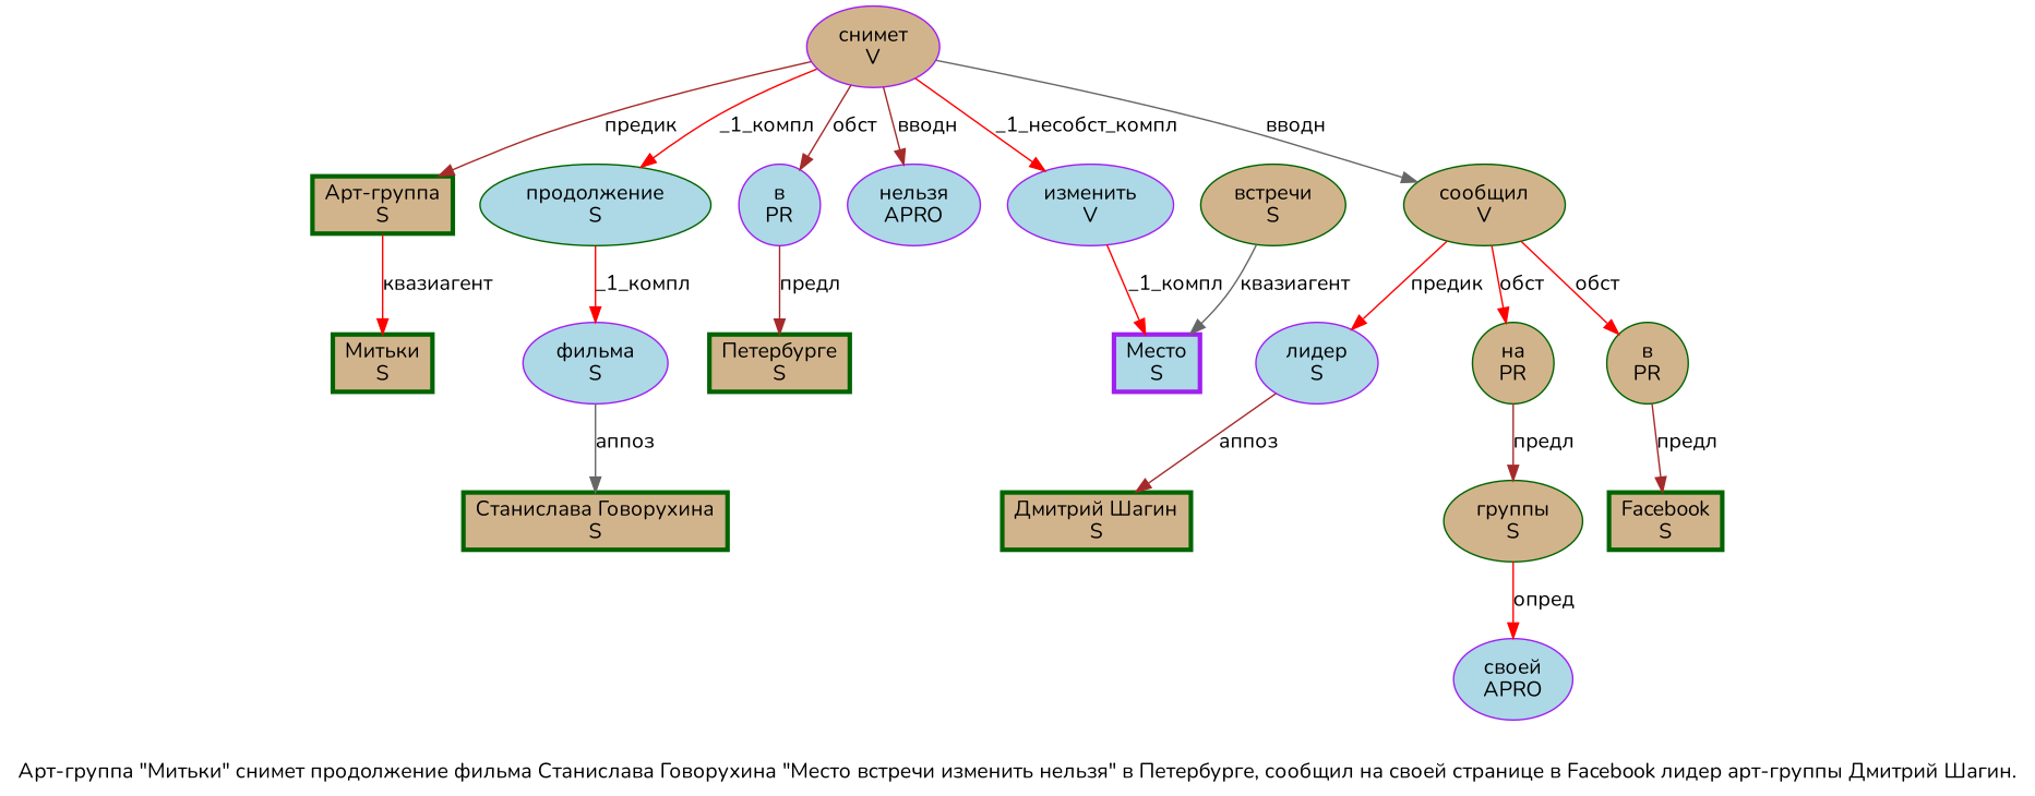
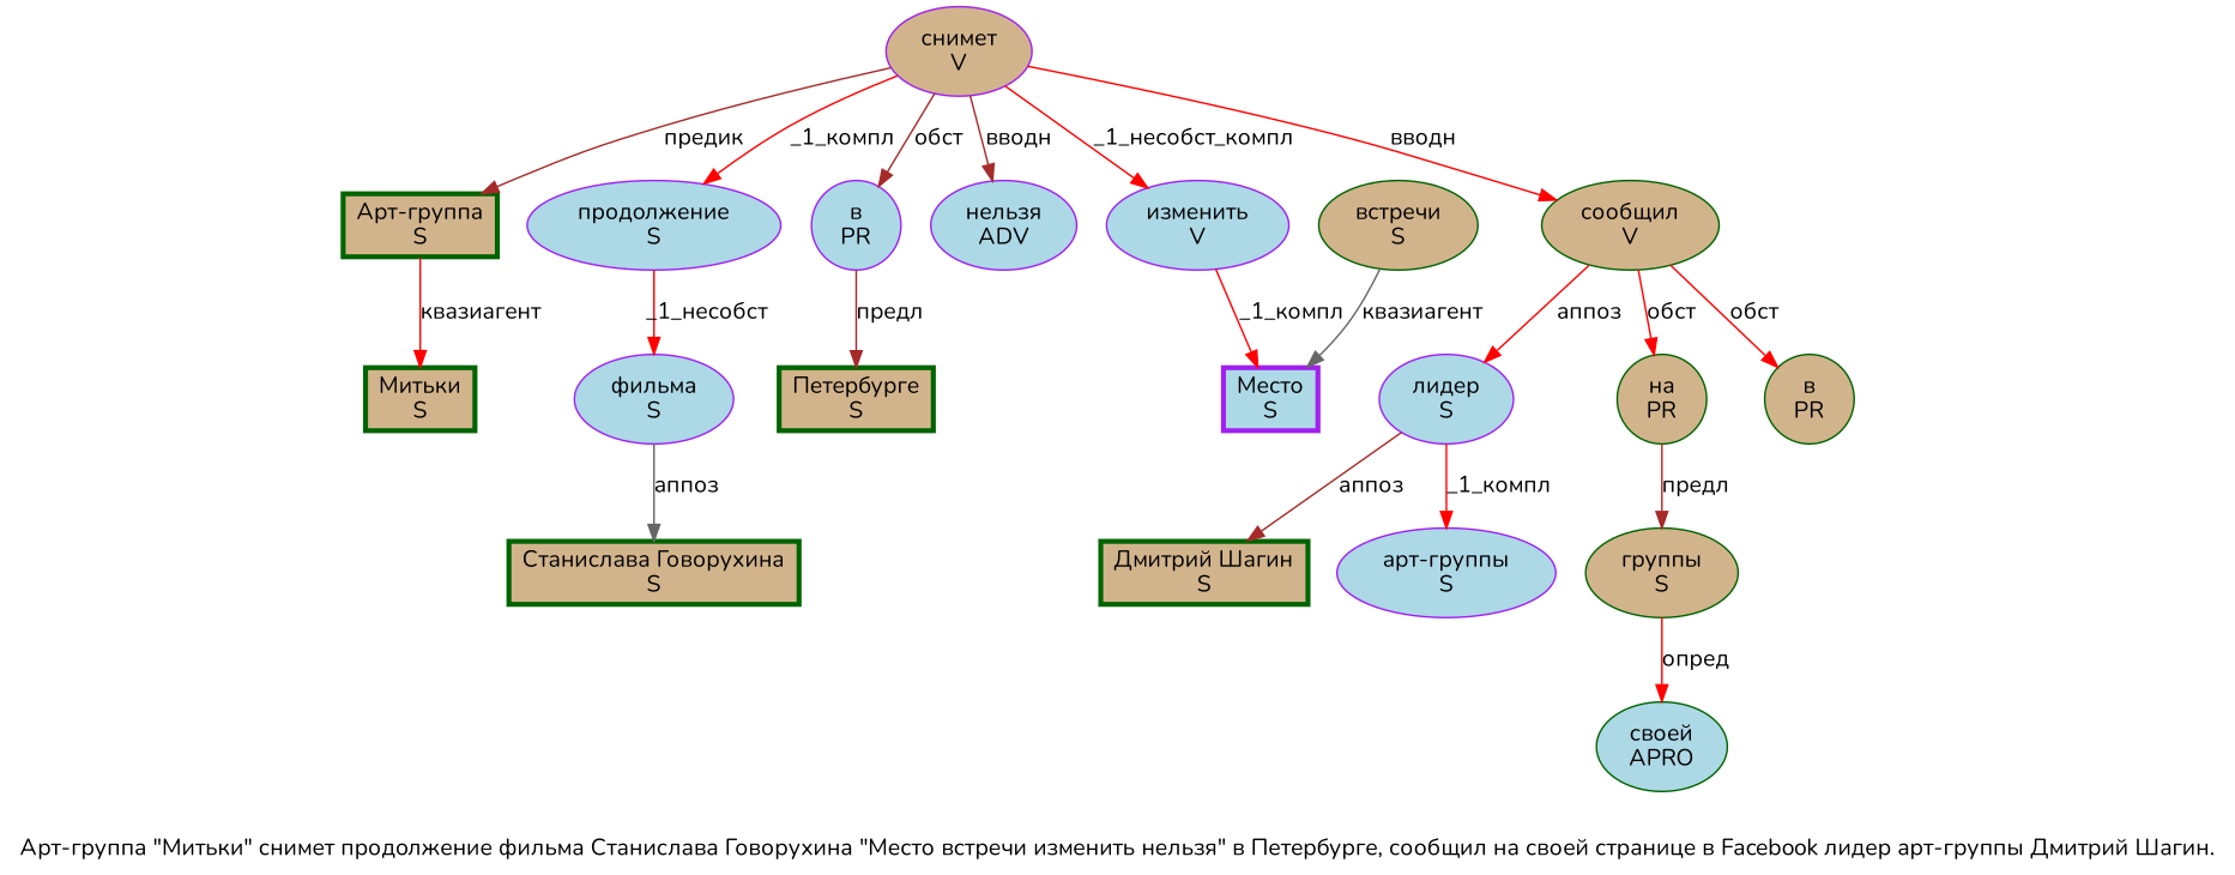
  digraph {
    fontname=Nunito
    label="Арт-группа \"Митьки\" снимет продолжение фильма Станислава Говорухина \"Место встречи изменить нельзя\" в Петербурге, сообщил на своей странице в Facebook лидер арт-группы Дмитрий Шагин."
    node [color=darkgreen fillcolor=tan fontname=Nunito penwidth=1 shape=ellipse style=filled]
    edge [color=red fontname=Nunito]
    n1 [label="Арт-группа\nS" penwidth=3 shape=box]
    n2 [label="Митьки\nS" penwidth=3 shape=box]
    n3 [color=purple label="снимет\nV"]
-   n4 [fillcolor=lightblue label="продолжение\nS"]
+   n4 [color=purple fillcolor=lightblue label="продолжение\nS"]
    n5 [color=purple fillcolor=lightblue label="изменить\nV"]
-   n6 [color=purple fillcolor=lightblue label="нельзя\nAPRO"]
+   n6 [color=purple fillcolor=lightblue label="нельзя\nADV"]
    n7 [color=purple fillcolor=lightblue label="в\nPR"]
    n8 [label="сообщил\nV"]
    n9 [color=purple fillcolor=lightblue label="фильма\nS"]
    n10 [color=purple fillcolor=lightblue label="Место\nS" penwidth=3 shape=box]
    n11 [label="Петербурге\nS" penwidth=3 shape=box]
    n12 [label="на\nPR"]
    n13 [label="в\nPR"]
    n14 [color=purple fillcolor=lightblue label="лидер\nS"]
    n15 [label="Станислава Говорухина\nS" penwidth=3 shape=box]
    n16 [label="встречи\nS"]
    n17 [label="группы\nS"]
-   n18 [label="Facebook\nS" penwidth=3 shape=box]
+   n19 [color=purple fillcolor=lightblue label="арт-группы\nS"]
    n20 [label="Дмитрий Шагин\nS" penwidth=3 shape=box]
-   n21 [color=purple fillcolor=lightblue label="своей\nAPRO"]
+   n21 [fillcolor=lightblue label="своей\nAPRO"]
    n1 -> n2 [label="квазиагент"]
    n3 -> n1 [color=brown label="предик"]
    n3 -> n4 [label="_1_компл"]
    n3 -> n5 [label="_1_несобст_компл"]
    n3 -> n6 [color=brown label="вводн"]
    n3 -> n7 [color=brown label="обст"]
-   n3 -> n8 [color=gray40 label="вводн"]
-   n4 -> n9 [label="_1_компл"]
+   n3 -> n8 [label="вводн"]
+   n4 -> n9 [label="_1_несобст"]
    n5 -> n10 [label="_1_компл"]
    n7 -> n11 [color=brown label="предл"]
    n8 -> n12 [label="обст"]
    n8 -> n13 [label="обст"]
-   n8 -> n14 [label="предик"]
+   n8 -> n14 [label="аппоз"]
    n9 -> n15 [color=gray40 label="аппоз"]
    n12 -> n17 [color=brown label="предл"]
-   n13 -> n18 [color=brown label="предл"]
+   n14 -> n19 [label="_1_компл"]
    n14 -> n20 [color=brown label="аппоз"]
    n16 -> n10 [color=gray40 label="квазиагент"]
    n17 -> n21 [label="опред"]
  }
